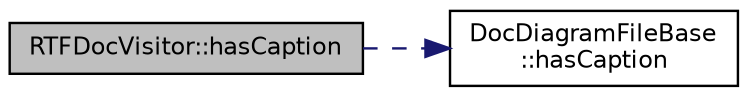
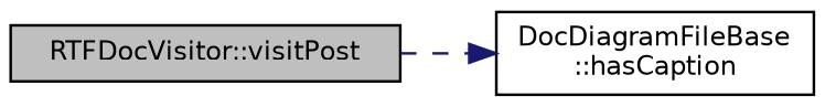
  digraph {
    rankdir=LR
    node [color=black fontname=Helvetica fontsize=10 shape=record style=filled]
-   n1 [fillcolor=grey75 fontcolor=black height=0.2 label="RTFDocVisitor::hasCaption" width=0.4]
+   n1 [fillcolor=grey75 fontcolor=black height=0.2 label="RTFDocVisitor::visitPost" width=0.4]
    n2 [fillcolor=white height=0.2 label="DocDiagramFileBase\l::hasCaption" width=0.4]
    n1 -> n2 [color=midnightblue fontname=Helvetica fontsize=10 labelfontname=Helvetica labelfontsize=10 style=dashed]
  }
